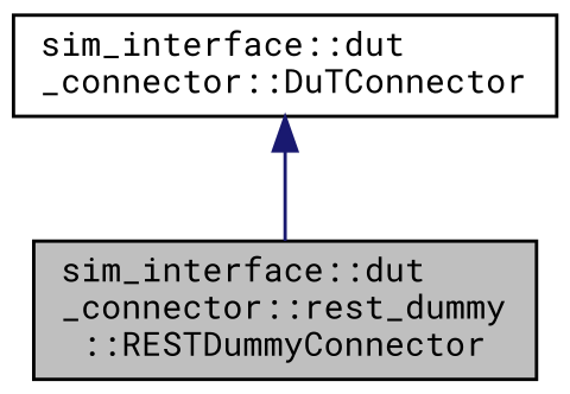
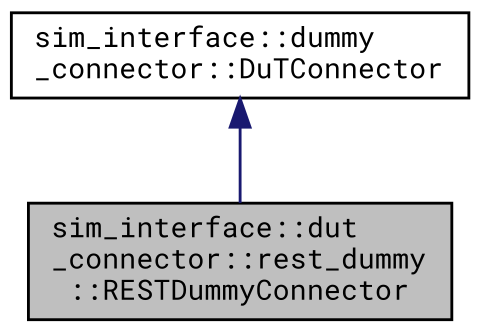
  digraph {
    fontname="Roboto Mono"
    node [color=black fontname="Roboto Mono" fontsize=10 shape=record style=filled]
    n1 [fillcolor=grey75 fontcolor=black height=0.2 label="sim_interface::dut\l_connector::rest_dummy\l::RESTDummyConnector" width=0.4]
-   n2 [fillcolor=white height=0.2 label="sim_interface::dut\l_connector::DuTConnector" width=0.4]
+   n2 [fillcolor=white height=0.2 label="sim_interface::dummy\l_connector::DuTConnector" width=0.4]
    n2 -> n1 [color=midnightblue dir=back fontname="Roboto Mono" fontsize=10 labelfontname=Helvetica labelfontsize=10 style=solid]
  }
